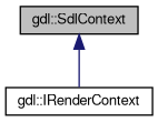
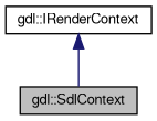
  digraph {
    node [color=black fontname=FreeSans fontsize=10 shape=record style=filled]
    n1 [fillcolor=grey75 fontcolor=black height=0.2 label="gdl::SdlContext" width=0.4]
    n2 [fillcolor=white height=0.2 label="gdl::IRenderContext" width=0.4]
-   n1 -> n2 [color=midnightblue dir=back fontname=FreeSans fontsize=10 labelfontname=FreeSans labelfontsize=10 style=solid]
+   n2 -> n1 [color=midnightblue dir=back fontname=FreeSans fontsize=10 labelfontname=FreeSans labelfontsize=10 style=solid]
  }
